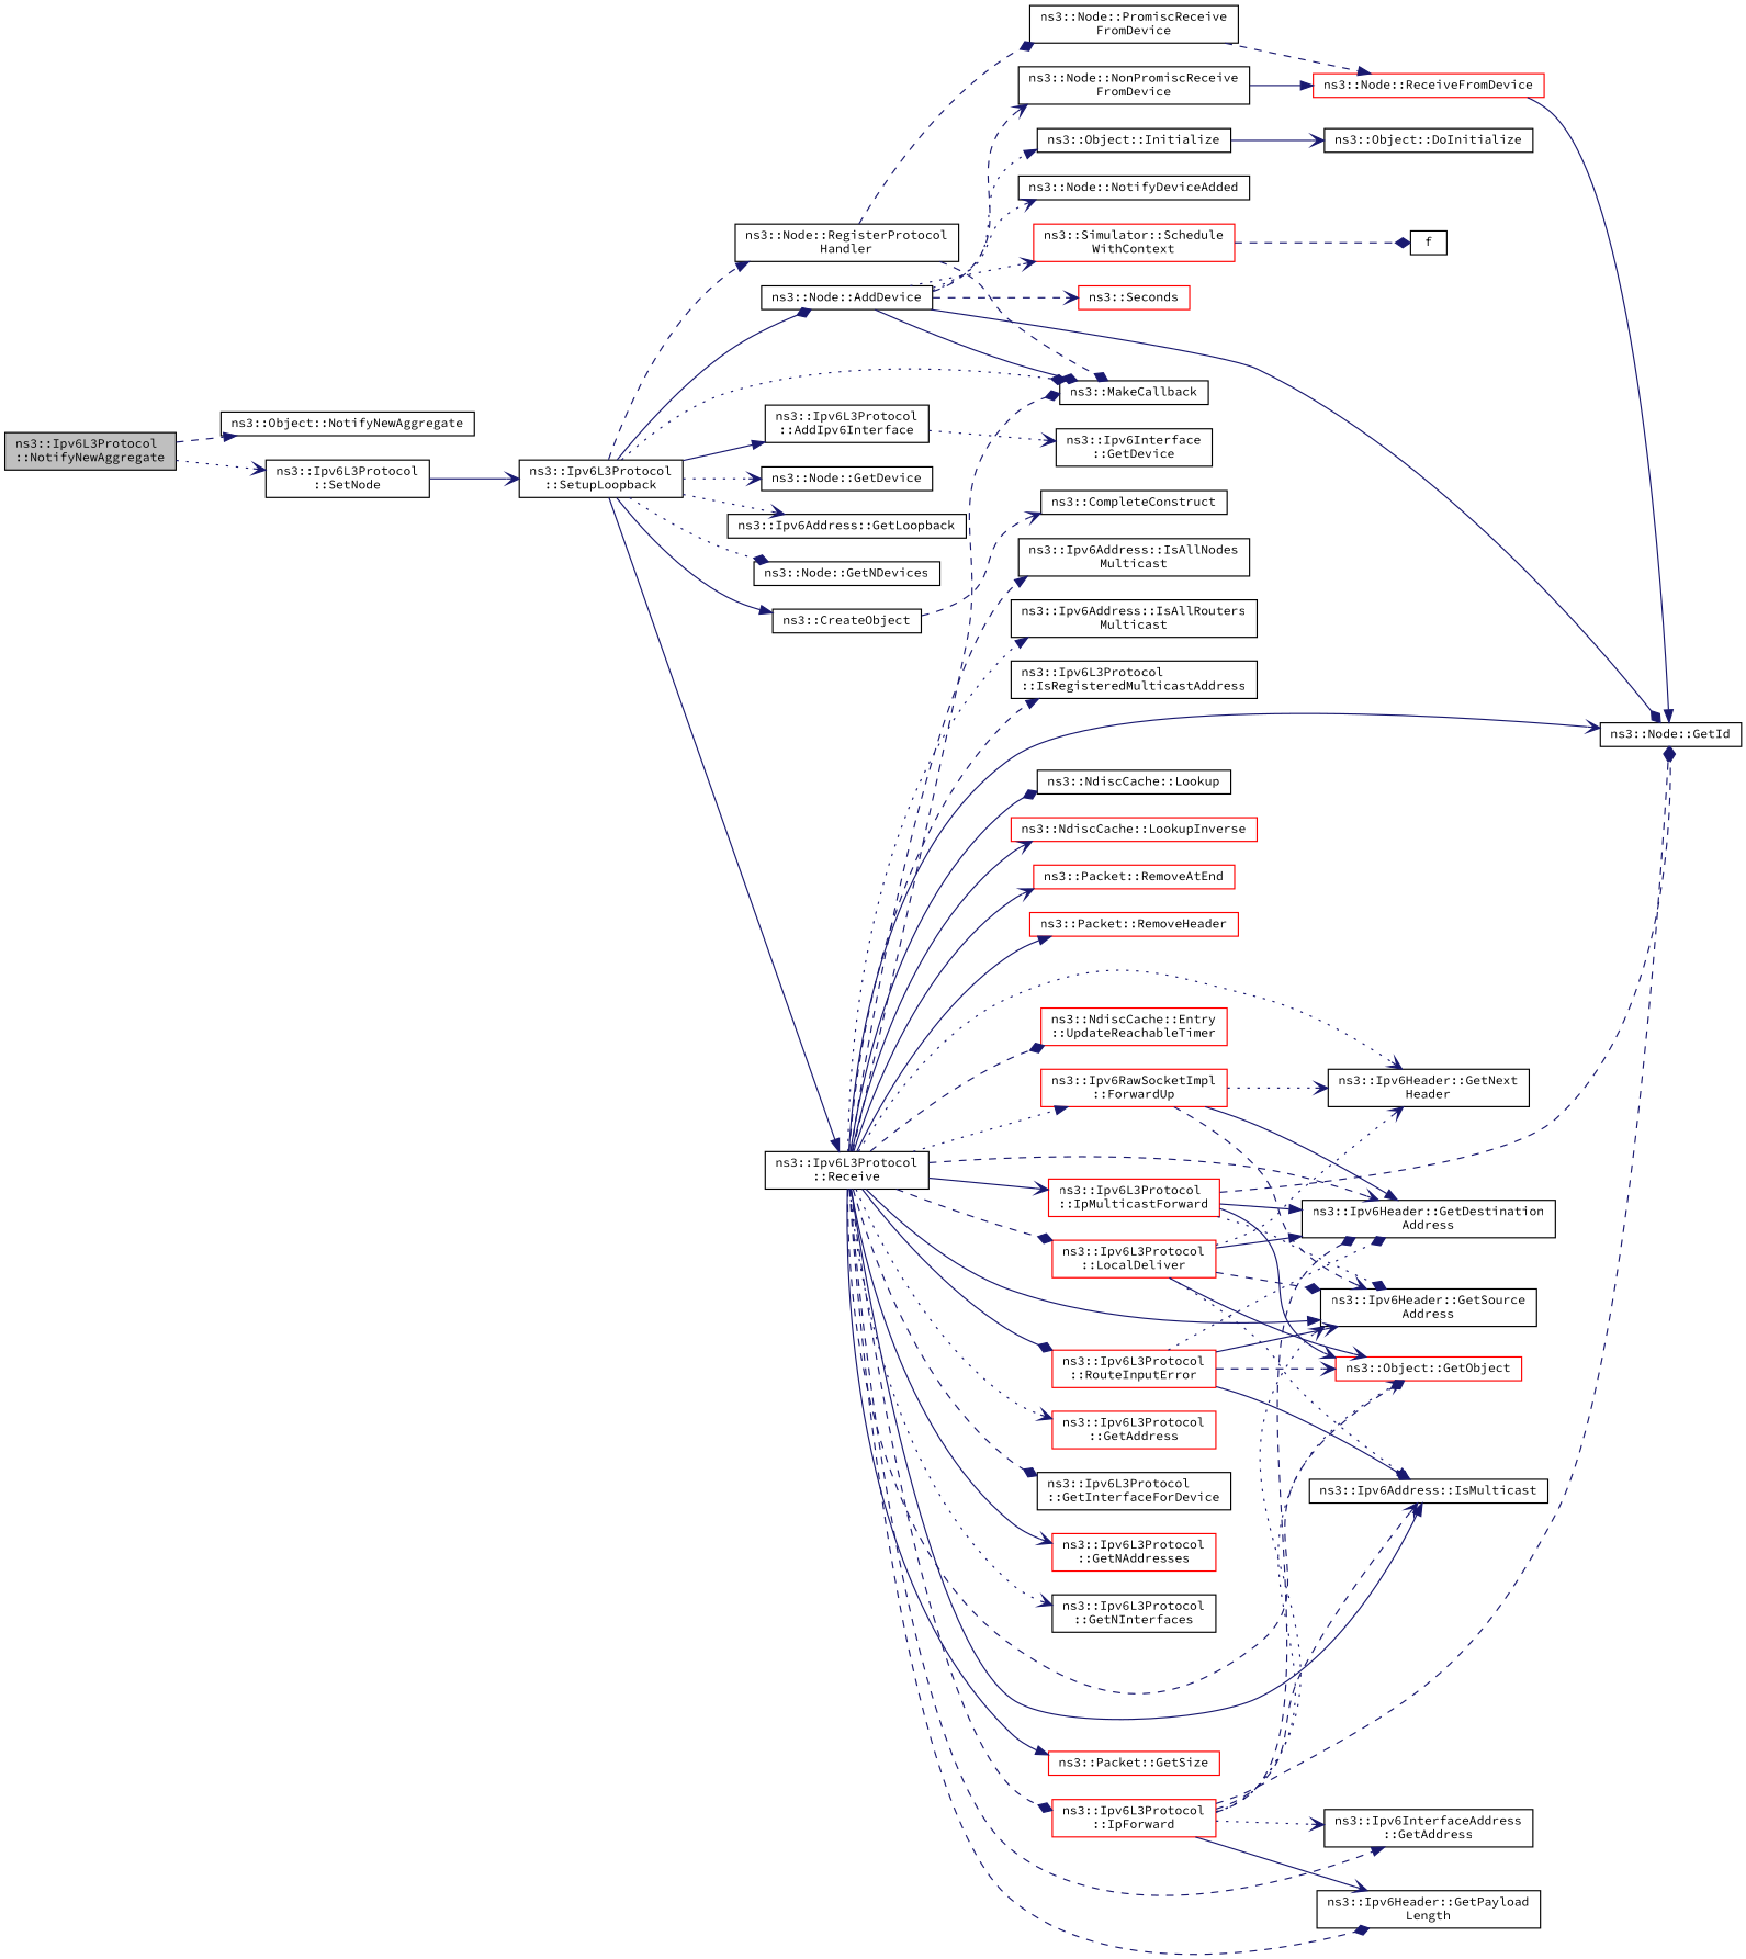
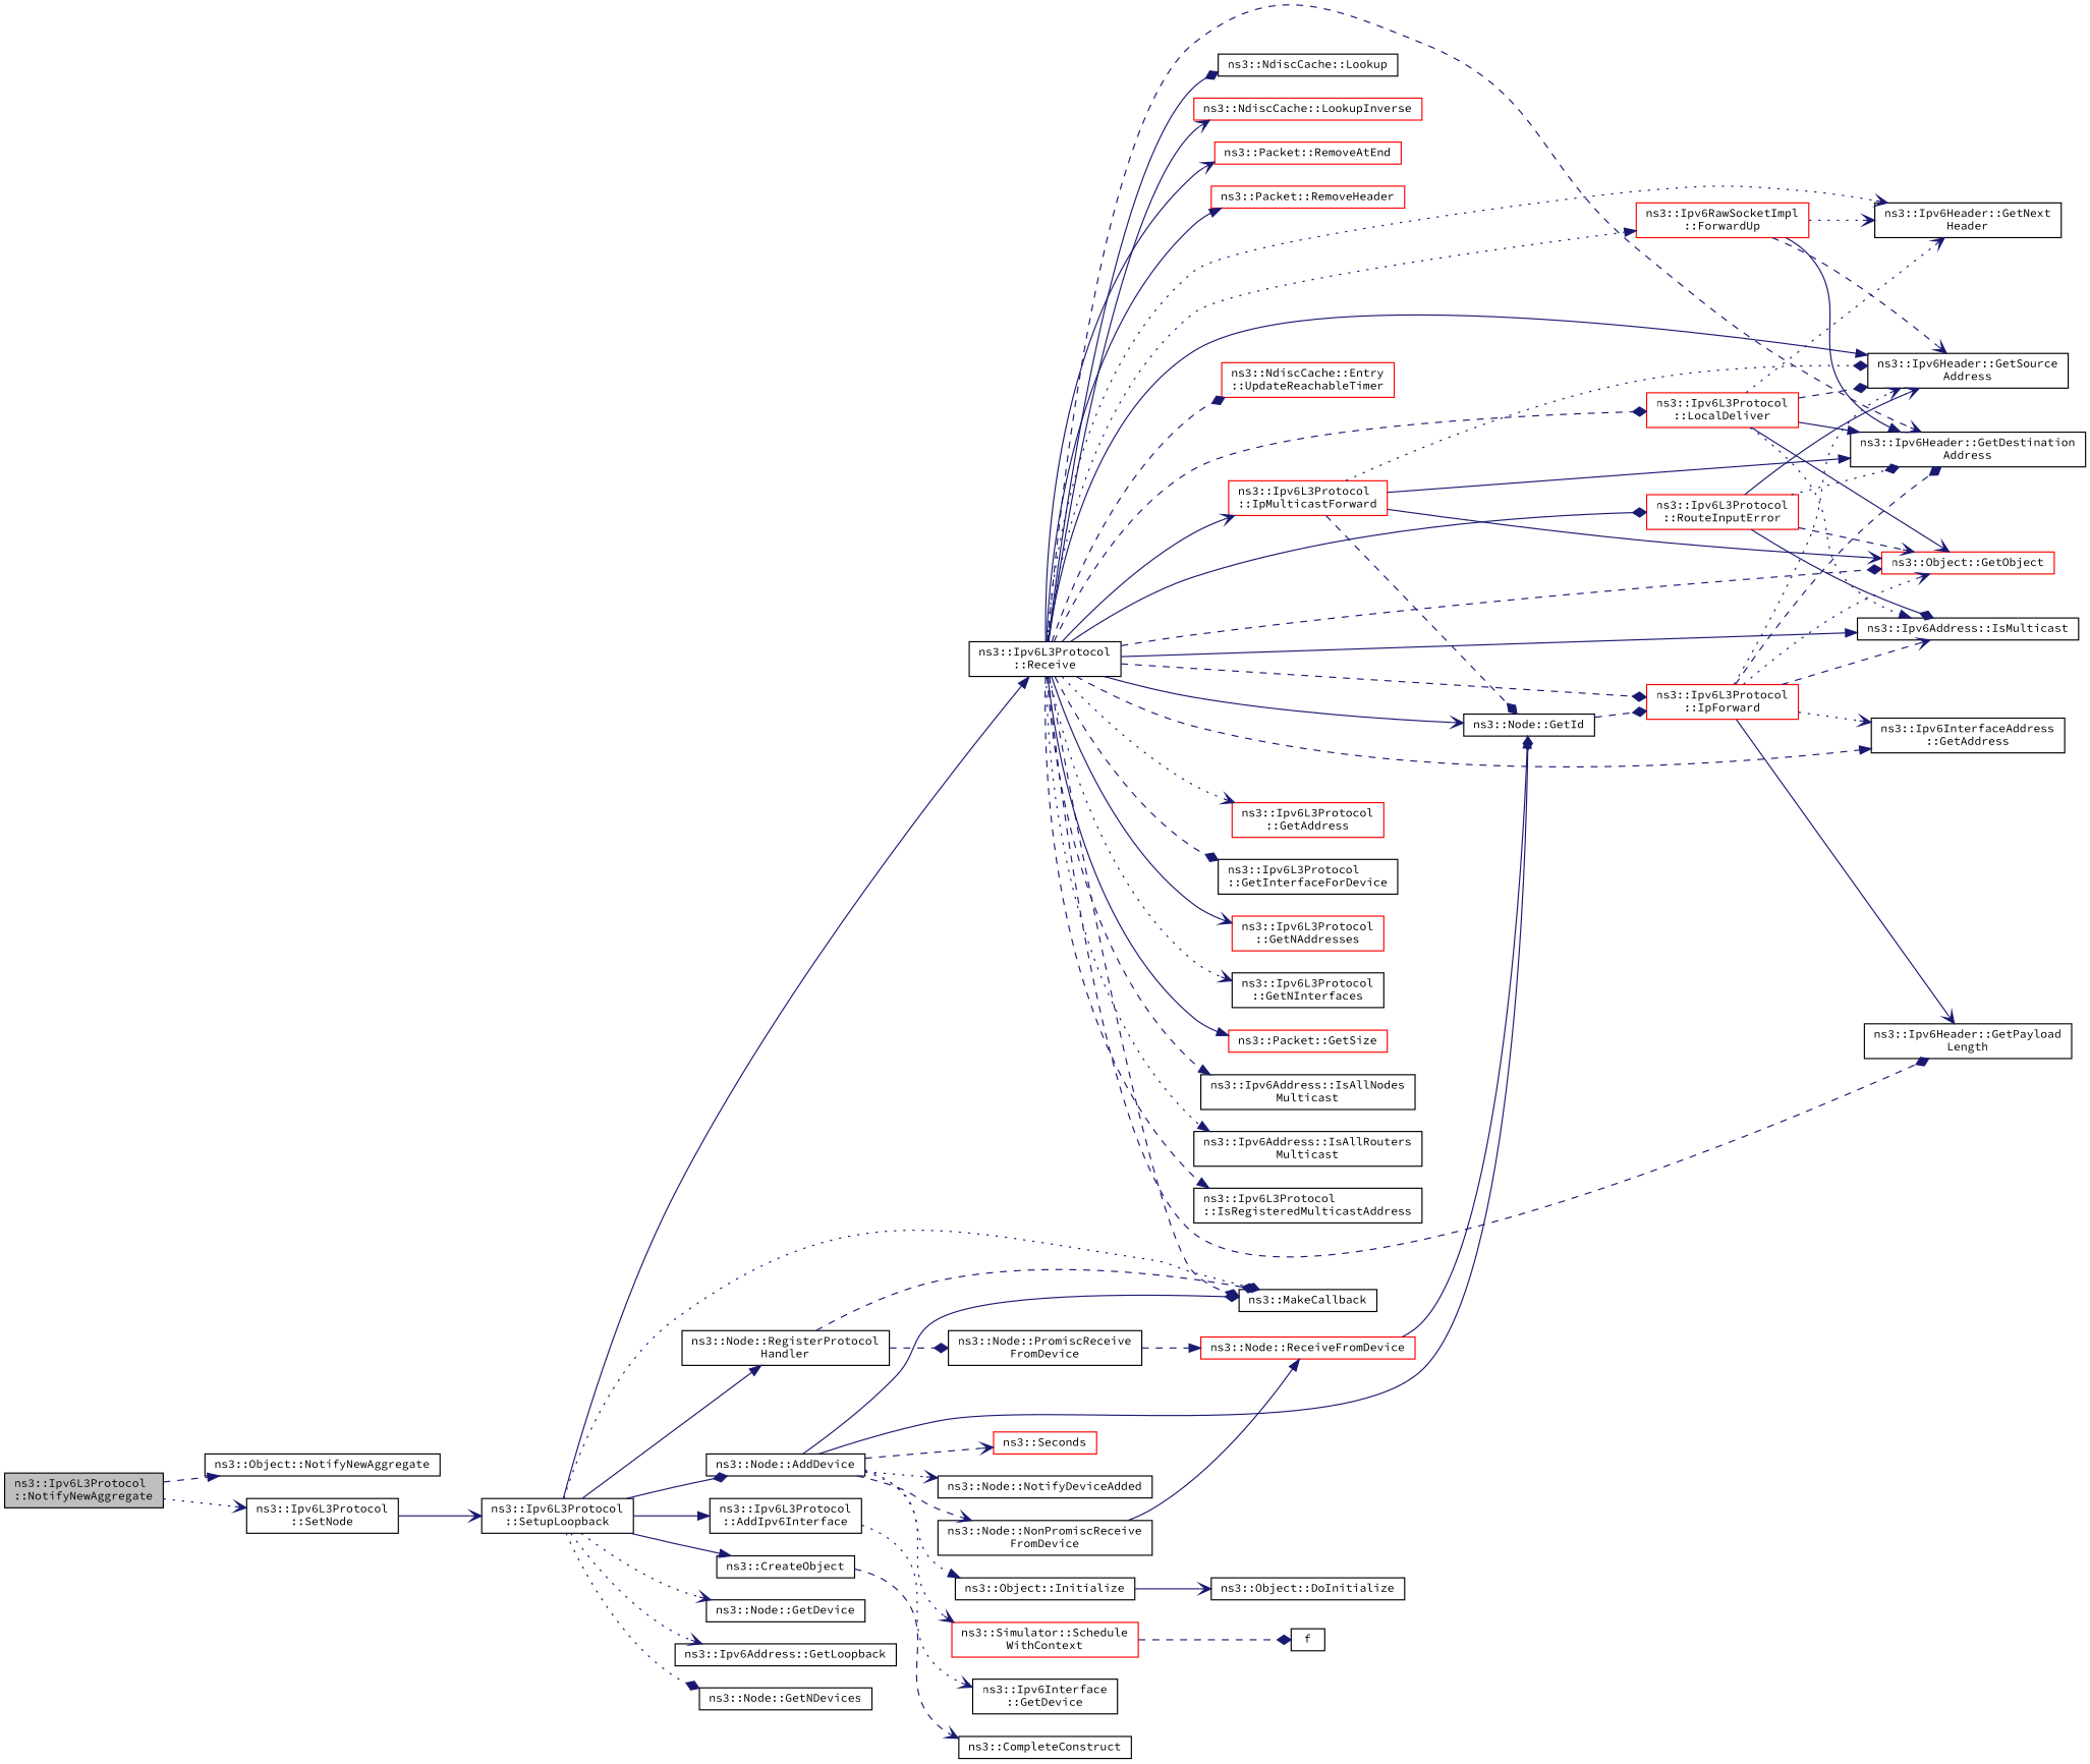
  digraph {
    fontname="Source Code Pro"
    rankdir=LR
    node [color=black fillcolor=white fontname="Source Code Pro" fontsize=10 shape=record style=filled]
    edge [arrowhead=vee color=midnightblue fontname="Source Code Pro" fontsize=10 labelfontname=Helvetica labelfontsize=10 style=solid]
    n1 [fillcolor=grey75 fontcolor=black height=0.2 label="ns3::Ipv6L3Protocol\l::NotifyNewAggregate" width=0.4]
    n2 [height=0.2 label="ns3::Object::NotifyNewAggregate" width=0.4]
    n3 [height=0.2 label="ns3::Ipv6L3Protocol\l::SetNode" width=0.4]
    n4 [height=0.2 label="ns3::Ipv6L3Protocol\l::SetupLoopback" width=0.4]
    n5 [height=0.2 label="ns3::Node::AddDevice" width=0.4]
    n6 [height=0.2 label="ns3::MakeCallback" width=0.4]
    n7 [height=0.2 label="ns3::Ipv6L3Protocol\l::AddIpv6Interface" width=0.4]
    n8 [height=0.2 label="ns3::CreateObject" width=0.4]
    n9 [height=0.2 label="ns3::Node::GetDevice" width=0.4]
    n10 [height=0.2 label="ns3::Ipv6Address::GetLoopback" width=0.4]
    n11 [height=0.2 label="ns3::Node::GetNDevices" width=0.4]
    n12 [height=0.2 label="ns3::Ipv6L3Protocol\l::Receive" width=0.4]
    n13 [height=0.2 label="ns3::Node::RegisterProtocol\lHandler" width=0.4]
    n14 [height=0.2 label="ns3::Node::GetId" width=0.4]
    n15 [height=0.2 label="ns3::Object::Initialize" width=0.4]
    n16 [height=0.2 label="ns3::Node::NonPromiscReceive\lFromDevice" width=0.4]
    n17 [height=0.2 label="ns3::Node::NotifyDeviceAdded" width=0.4]
    n18 [color=red height=0.2 label="ns3::Simulator::Schedule\lWithContext" width=0.4]
    n19 [color=red height=0.2 label="ns3::Seconds" width=0.4]
    n20 [height=0.2 label="ns3::Ipv6Interface\l::GetDevice" width=0.4]
    n21 [height=0.2 label="ns3::CompleteConstruct" width=0.4]
    n22 [color=red height=0.2 label="ns3::Ipv6RawSocketImpl\l::ForwardUp" width=0.4]
    n23 [height=0.2 label="ns3::Ipv6Header::GetDestination\lAddress" width=0.4]
    n24 [height=0.2 label="ns3::Ipv6Header::GetNext\lHeader" width=0.4]
    n25 [height=0.2 label="ns3::Ipv6Header::GetSource\lAddress" width=0.4]
    n26 [height=0.2 label="ns3::Ipv6InterfaceAddress\l::GetAddress" width=0.4]
    n27 [color=red height=0.2 label="ns3::Ipv6L3Protocol\l::GetAddress" width=0.4]
    n28 [height=0.2 label="ns3::Ipv6L3Protocol\l::GetInterfaceForDevice" width=0.4]
    n29 [color=red height=0.2 label="ns3::Ipv6L3Protocol\l::GetNAddresses" width=0.4]
    n30 [height=0.2 label="ns3::Ipv6L3Protocol\l::GetNInterfaces" width=0.4]
    n31 [color=red height=0.2 label="ns3::Object::GetObject" width=0.4]
    n32 [height=0.2 label="ns3::Ipv6Header::GetPayload\lLength" width=0.4]
    n33 [color=red height=0.2 label="ns3::Packet::GetSize" width=0.4]
    n34 [color=red height=0.2 label="ns3::Ipv6L3Protocol\l::IpForward" width=0.4]
    n35 [height=0.2 label="ns3::Ipv6Address::IsMulticast" width=0.4]
    n36 [color=red height=0.2 label="ns3::Ipv6L3Protocol\l::IpMulticastForward" width=0.4]
    n37 [height=0.2 label="ns3::Ipv6Address::IsAllNodes\lMulticast" width=0.4]
    n38 [height=0.2 label="ns3::Ipv6Address::IsAllRouters\lMulticast" width=0.4]
    n39 [height=0.2 label="ns3::Ipv6L3Protocol\l::IsRegisteredMulticastAddress" width=0.4]
    n40 [color=red height=0.2 label="ns3::Ipv6L3Protocol\l::LocalDeliver" width=0.4]
    n41 [height=0.2 label="ns3::NdiscCache::Lookup" width=0.4]
    n42 [color=red height=0.2 label="ns3::NdiscCache::LookupInverse" width=0.4]
    n43 [color=red height=0.2 label="ns3::Packet::RemoveAtEnd" width=0.4]
    n44 [color=red height=0.2 label="ns3::Packet::RemoveHeader" width=0.4]
    n45 [color=red height=0.2 label="ns3::Ipv6L3Protocol\l::RouteInputError" width=0.4]
    n46 [color=red height=0.2 label="ns3::NdiscCache::Entry\l::UpdateReachableTimer" width=0.4]
    n47 [height=0.2 label="ns3::Node::PromiscReceive\lFromDevice" width=0.4]
    n48 [height=0.2 label="ns3::Object::DoInitialize" width=0.4]
    n49 [color=red height=0.2 label="ns3::Node::ReceiveFromDevice" width=0.4]
    n50 [height=0.2 label=f width=0.4]
    n1 -> n2 [arrowhead=normal style=dashed]
    n1 -> n3 [style=dotted]
    n3 -> n4
    n4 -> n5 [arrowhead=diamond]
    n4 -> n6 [arrowhead=diamond style=dotted]
    n4 -> n7 [arrowhead=normal]
    n4 -> n8 [arrowhead=normal]
    n4 -> n9 [style=dotted]
    n4 -> n10 [style=dotted]
    n4 -> n11 [arrowhead=diamond style=dotted]
    n4 -> n12 [arrowhead=normal]
-   n4 -> n13 [arrowhead=normal style=dashed]
+   n4 -> n13 [arrowhead=normal]
    n5 -> n6 [arrowhead=diamond]
    n5 -> n14 [arrowhead=diamond]
    n5 -> n15 [arrowhead=normal style=dotted]
    n5 -> n16 [style=dashed]
    n5 -> n17 [style=dotted]
    n5 -> n18 [style=dotted]
    n5 -> n19 [style=dashed]
    n7 -> n20 [style=dotted]
    n8 -> n21 [style=dashed]
    n12 -> n6 [arrowhead=diamond style=dashed]
    n12 -> n14
    n12 -> n22 [arrowhead=normal style=dotted]
    n12 -> n23 [style=dashed]
    n12 -> n24 [style=dotted]
    n12 -> n25 [arrowhead=normal]
    n12 -> n26 [arrowhead=normal style=dashed]
    n12 -> n27 [style=dotted]
    n12 -> n28 [arrowhead=diamond style=dashed]
    n12 -> n29
    n12 -> n30 [style=dotted]
    n12 -> n31 [arrowhead=diamond style=dashed]
    n12 -> n32 [arrowhead=diamond style=dashed]
    n12 -> n33 [arrowhead=normal]
    n12 -> n34 [arrowhead=diamond style=dashed]
    n12 -> n35 [arrowhead=normal]
    n12 -> n36
    n12 -> n37 [arrowhead=normal style=dashed]
    n12 -> n38 [arrowhead=normal style=dotted]
    n12 -> n39 [arrowhead=normal style=dashed]
    n12 -> n40 [arrowhead=diamond style=dashed]
    n12 -> n41 [arrowhead=diamond]
    n12 -> n42
    n12 -> n43
    n12 -> n44 [arrowhead=normal]
    n12 -> n45 [arrowhead=diamond]
    n12 -> n46 [arrowhead=diamond style=dashed]
    n13 -> n6 [arrowhead=diamond style=dashed]
    n13 -> n47 [arrowhead=diamond style=dashed]
    n15 -> n48
    n16 -> n49 [arrowhead=normal]
    n18 -> n50 [arrowhead=diamond style=dashed]
    n22 -> n23 [arrowhead=normal]
    n22 -> n24 [style=dotted]
    n22 -> n25 [style=dashed]
-   n34 -> n14 [arrowhead=diamond style=dashed]
+   n14 -> n34 [arrowhead=diamond style=dashed]
    n34 -> n23 [arrowhead=diamond style=dashed]
    n34 -> n25 [style=dotted]
    n34 -> n26 [style=dotted]
    n34 -> n31 [style=dotted]
    n34 -> n32
    n34 -> n35 [style=dashed]
    n36 -> n14 [arrowhead=diamond style=dashed]
    n36 -> n23 [arrowhead=normal]
    n36 -> n25 [arrowhead=diamond style=dotted]
    n36 -> n31
    n40 -> n23 [arrowhead=normal]
    n40 -> n24 [style=dotted]
    n40 -> n25 [arrowhead=diamond style=dashed]
    n40 -> n31
    n40 -> n35 [arrowhead=normal style=dotted]
    n45 -> n23 [arrowhead=diamond style=dotted]
    n45 -> n25
    n45 -> n31 [style=dashed]
    n45 -> n35 [arrowhead=diamond]
    n47 -> n49 [arrowhead=normal style=dashed]
    n49 -> n14 [arrowhead=normal]
  }
